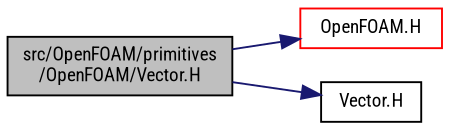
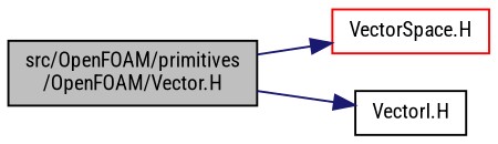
  digraph {
    fontname="Roboto Condensed"
    rankdir=LR
    node [color=black fontname="Roboto Condensed" fontsize=10 shape=record]
    edge [color=midnightblue fontname="Roboto Condensed" fontsize=10 labelfontname=Helvetica labelfontsize=10 style=solid]
    n1 [fillcolor=grey75 fontcolor=black height=0.2 label="src/OpenFOAM/primitives\l/OpenFOAM/Vector.H" style=filled width=0.4]
-   n2 [color=red height=0.2 label="OpenFOAM.H" width=0.4]
-   n3 [height=0.2 label="Vector.H" width=0.4]
+   n2 [color=red height=0.2 label="VectorSpace.H" width=0.4]
+   n3 [height=0.2 label="VectorI.H" width=0.4]
    n1 -> n2
    n1 -> n3
  }
